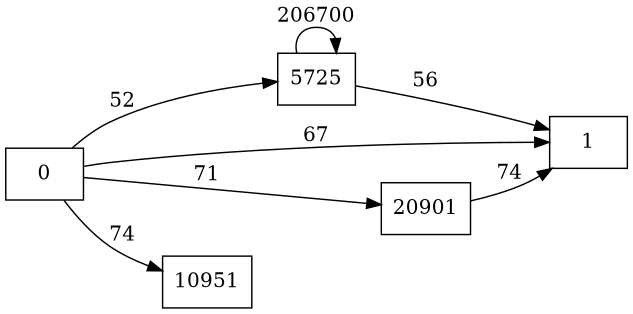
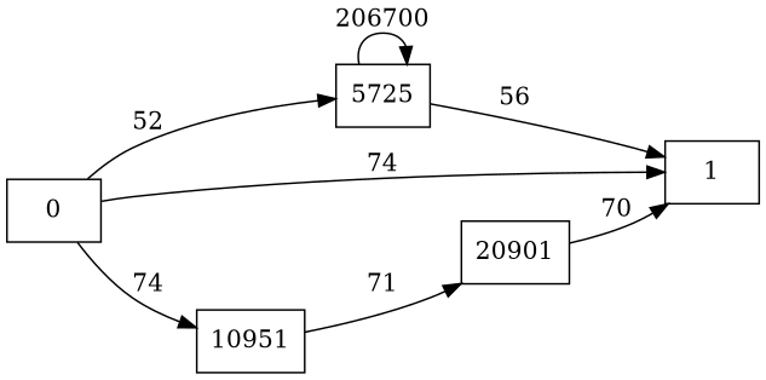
  digraph {
    rankdir=LR
    node [shape=rectangle]
    5725
    1
    20901
    0
    10951
    5725 -> 5725 [label=206700]
    5725 -> 1 [label=56]
-   20901 -> 1 [label=74]
+   20901 -> 1 [label=70]
    0 -> 5725 [label=52]
-   0 -> 1 [label=67]
-   0 -> 20901 [label=71]
+   0 -> 1 [label=74]
+   10951 -> 20901 [label=71]
    0 -> 10951 [label=74]
  }
